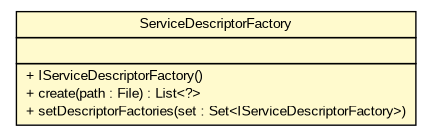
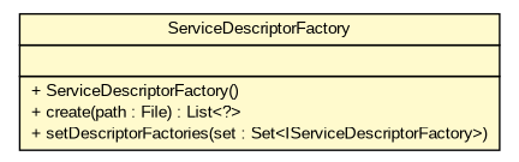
  digraph {
    nodesep=0.25
    ranksep=0.5
    fontname="Liberation Sans"
-   n1 [fontcolor=black fontname="Liberation Sans" fontsize=10.0 label=<<table title="sorcer.boot.ServiceDescriptorFactory" border="0" cellborder="1" cellspacing="0" cellpadding="2" port="p" bgcolor="lemonChiffon" href="./ServiceDescriptorFactory.html"> 		<tr><td><table border="0" cellspacing="0" cellpadding="1"> <tr><td align="center" balign="center"> ServiceDescriptorFactory </td></tr> 		</table></td></tr> 		<tr><td><table border="0" cellspacing="0" cellpadding="1"> <tr><td align="left" balign="left">  </td></tr> 		</table></td></tr> 		<tr><td><table border="0" cellspacing="0" cellpadding="1"> <tr><td align="left" balign="left"> + IServiceDescriptorFactory() </td></tr> <tr><td align="left" balign="left"> + create(path : File) : List&lt;?&gt; </td></tr> <tr><td align="left" balign="left"> + setDescriptorFactories(set : Set&lt;IServiceDescriptorFactory&gt;) </td></tr> 		</table></td></tr> 		</table>> shape=plaintext]
+   n1 [fontcolor=black fontname="Liberation Sans" fontsize=10.0 label=<<table title="sorcer.boot.ServiceDescriptorFactory" border="0" cellborder="1" cellspacing="0" cellpadding="2" port="p" bgcolor="lemonChiffon" href="./ServiceDescriptorFactory.html"> 		<tr><td><table border="0" cellspacing="0" cellpadding="1"> <tr><td align="center" balign="center"> ServiceDescriptorFactory </td></tr> 		</table></td></tr> 		<tr><td><table border="0" cellspacing="0" cellpadding="1"> <tr><td align="left" balign="left">  </td></tr> 		</table></td></tr> 		<tr><td><table border="0" cellspacing="0" cellpadding="1"> <tr><td align="left" balign="left"> + ServiceDescriptorFactory() </td></tr> <tr><td align="left" balign="left"> + create(path : File) : List&lt;?&gt; </td></tr> <tr><td align="left" balign="left"> + setDescriptorFactories(set : Set&lt;IServiceDescriptorFactory&gt;) </td></tr> 		</table></td></tr> 		</table>> shape=plaintext]
  }
